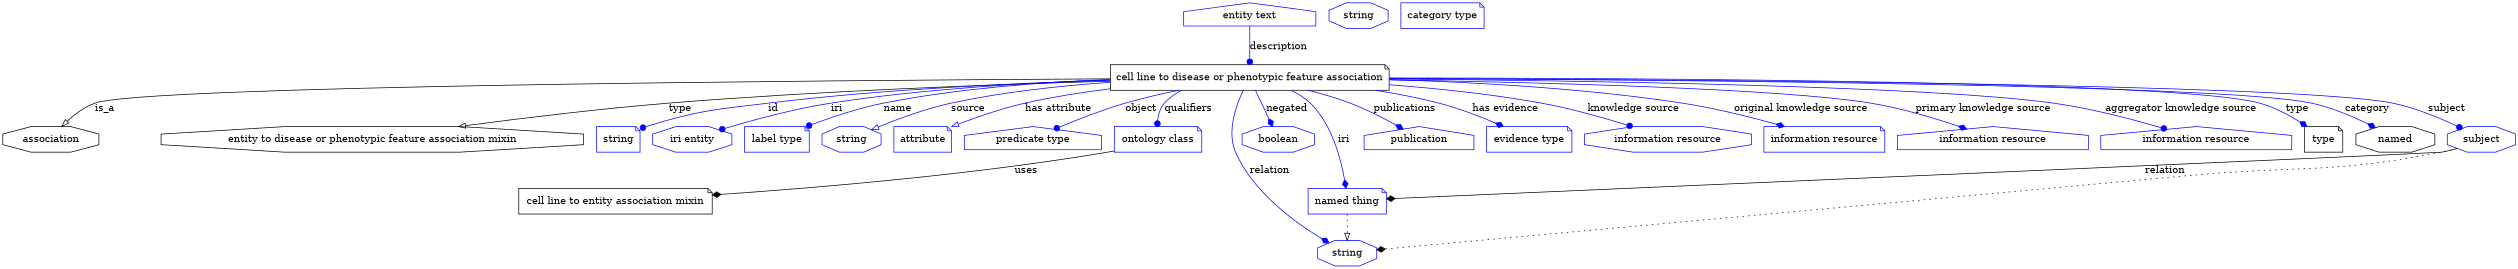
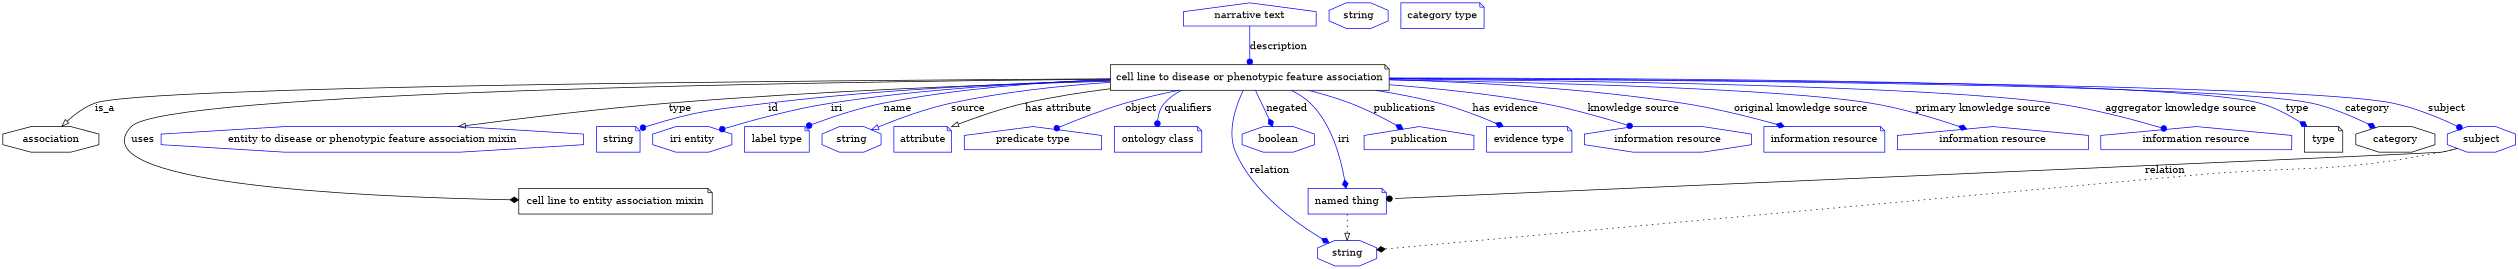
  digraph {
    node [shape=note color=blue]
    edge [arrowhead=diamond color=blue style=solid]
    n1 [height=0.5 label="cell line to disease or phenotypic feature association" width=5.4342 color=""]
    association [height=0.5 shape=octagon width=1.3902 color=""]
    "cell line to entity association mixin" [height=0.5 width=3.7733 color=""]
-   "entity to disease or phenotypic feature association mixin" [height=0.5 shape=octagon width=5.8495 color=""]
+   "entity to disease or phenotypic feature association mixin" [height=0.5 shape=octagon width=5.8495]
    n5 [height=0.5 label=string width=0.84854]
    n6 [height=0.5 label="iri entity" shape=octagon width=1.011]
    n7 [height=0.5 label="label type" width=1.2638]
    n8 [height=0.5 label=string shape=octagon width=0.84854]
    n9 [height=0.5 label=attribute width=1.1193]
    n10 [height=0.5 label="predicate type" shape=house width=1.679]
    n11 [height=0.5 label="named thing" width=1.5346]
    n12 [height=0.5 label=string shape=octagon width=0.84854]
    n13 [height=0.5 label=boolean shape=octagon width=1.0652]
    n14 [height=0.5 label="ontology class" width=1.7151]
    n15 [height=0.5 label=publication shape=house width=1.3902]
    n16 [height=0.5 label="evidence type" width=1.661]
    n17 [height=0.5 label="information resource" shape=octagon width=2.3651]
    n18 [height=0.5 label="information resource" width=2.3651]
    n19 [height=0.5 label="information resource" shape=house width=2.3651]
    n20 [height=0.5 label="information resource" shape=house width=2.3651]
    type [height=0.5 width=0.75 color=""]
-   category [height=0.5 shape=octagon width=1.1374 label=named color=""]
+   category [height=0.5 shape=octagon width=1.1374 color=""]
    subject [height=0.5 shape=octagon width=0.99297]
-   n24 [height=0.5 label="entity text" shape=house width=1.6068]
+   n24 [height=0.5 label="narrative text" shape=house width=1.6068]
    n25 [height=0.5 label=string shape=octagon width=0.84854]
    n26 [height=0.5 label="category type" width=1.6249]
    n1 -> association [arrowhead=onormal label=is_a color="" style=""]
-   n14 -> "cell line to entity association mixin" [label=uses color="" style=""]
+   n1 -> "cell line to entity association mixin" [label=uses color="" style=""]
    n1 -> "entity to disease or phenotypic feature association mixin" [arrowhead=onormal label=type color="" style=""]
    n1 -> n5 [arrowhead=dot label=id]
    n1 -> n6 [arrowhead=dot label=iri]
    n1 -> n7 [arrowhead=dot label=name]
    n1 -> n8 [arrowhead=onormal label=source]
-   n1 -> n9 [arrowhead=onormal label="has attribute"]
+   n1 -> n9 [arrowhead=onormal color=black label="has attribute"]
    n1 -> n10 [arrowhead=dot label=object]
    n1 -> n11 [label=iri]
    n1 -> n12 [label=relation]
    n1 -> n13 [label=negated]
    n1 -> n14 [arrowhead=dot label=qualifiers]
    n1 -> n15 [label=publications]
    n1 -> n16 [label="has evidence"]
    n1 -> n17 [arrowhead=dot label="knowledge source"]
    n1 -> n18 [label="original knowledge source"]
    n1 -> n19 [label="primary knowledge source"]
    n1 -> n20 [arrowhead=dot label="aggregator knowledge source"]
    n1 -> type [label=type]
    n1 -> category [label=category]
    n1 -> subject [arrowhead=dot label=subject]
    n11 -> n12 [arrowhead=onormal style=dotted color=""]
-   subject -> n11 [label=relation color="" style=""]
+   subject -> n11 [arrowhead=dot label=relation color="" style=""]
    subject -> n12 [style=dotted color=""]
    n24 -> n1 [arrowhead=dot label=description]
  }
